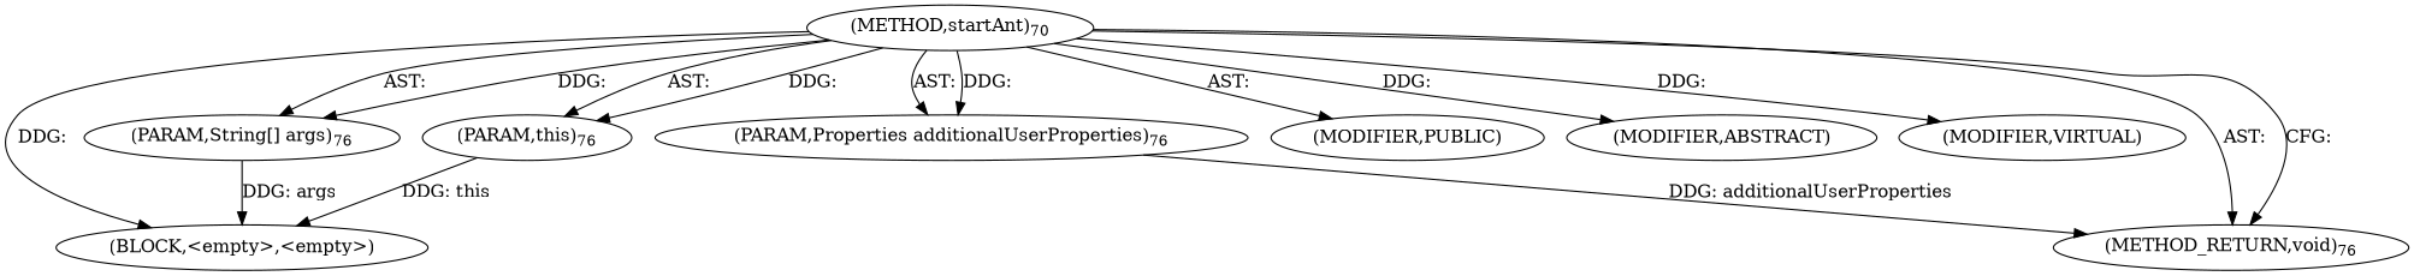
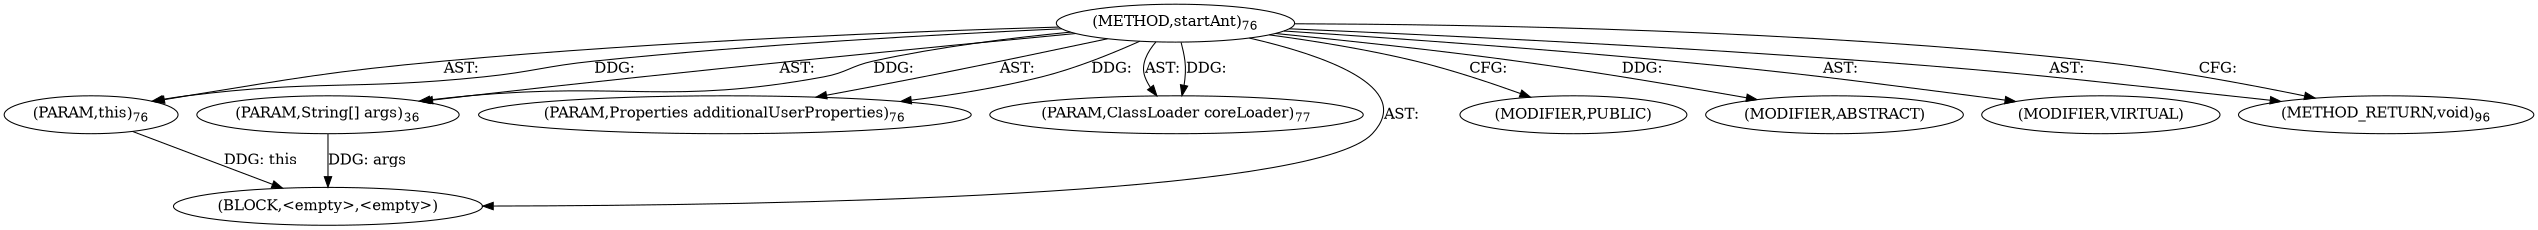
  digraph {
-   n1 [label=<(METHOD,startAnt)<SUB>70</SUB>>]
+   n1 [label=<(METHOD,startAnt)<SUB>76</SUB>>]
    n2 [label=<(PARAM,this)<SUB>76</SUB>>]
-   n3 [label=<(PARAM,String[] args)<SUB>76</SUB>>]
+   n3 [label=<(PARAM,String[] args)<SUB>36</SUB>>]
    n4 [label=<(PARAM,Properties additionalUserProperties)<SUB>76</SUB>>]
+   n5 [label=<(PARAM,ClassLoader coreLoader)<SUB>77</SUB>>]
    n6 [label=<(BLOCK,&lt;empty&gt;,&lt;empty&gt;)>]
    n7 [label=<(MODIFIER,PUBLIC)>]
    n8 [label=<(MODIFIER,ABSTRACT)>]
    n9 [label=<(MODIFIER,VIRTUAL)>]
-   n10 [label=<(METHOD_RETURN,void)<SUB>76</SUB>>]
+   n10 [label=<(METHOD_RETURN,void)<SUB>96</SUB>>]
    n1 -> n2 [label="AST: "]
    n1 -> n2 [label="DDG: "]
    n1 -> n3 [label="AST: "]
    n1 -> n3 [label="DDG: "]
    n1 -> n4 [label="AST: "]
    n1 -> n4 [label="DDG: "]
-   n1 -> n6 [label="DDG: "]
-   n1 -> n7 [label="AST: "]
+   n1 -> n5 [label="AST: "]
+   n1 -> n5 [label="DDG: "]
+   n1 -> n6 [label="AST: "]
+   n1 -> n7 [label="CFG: "]
    n1 -> n8 [label="DDG: "]
-   n1 -> n9 [label="DDG: "]
+   n1 -> n9 [label="AST: "]
    n1 -> n10 [label="AST: "]
    n1 -> n10 [label="CFG: "]
    n2 -> n6 [label="DDG: this"]
    n3 -> n6 [label="DDG: args"]
-   n4 -> n10 [label="DDG: additionalUserProperties"]
  }
